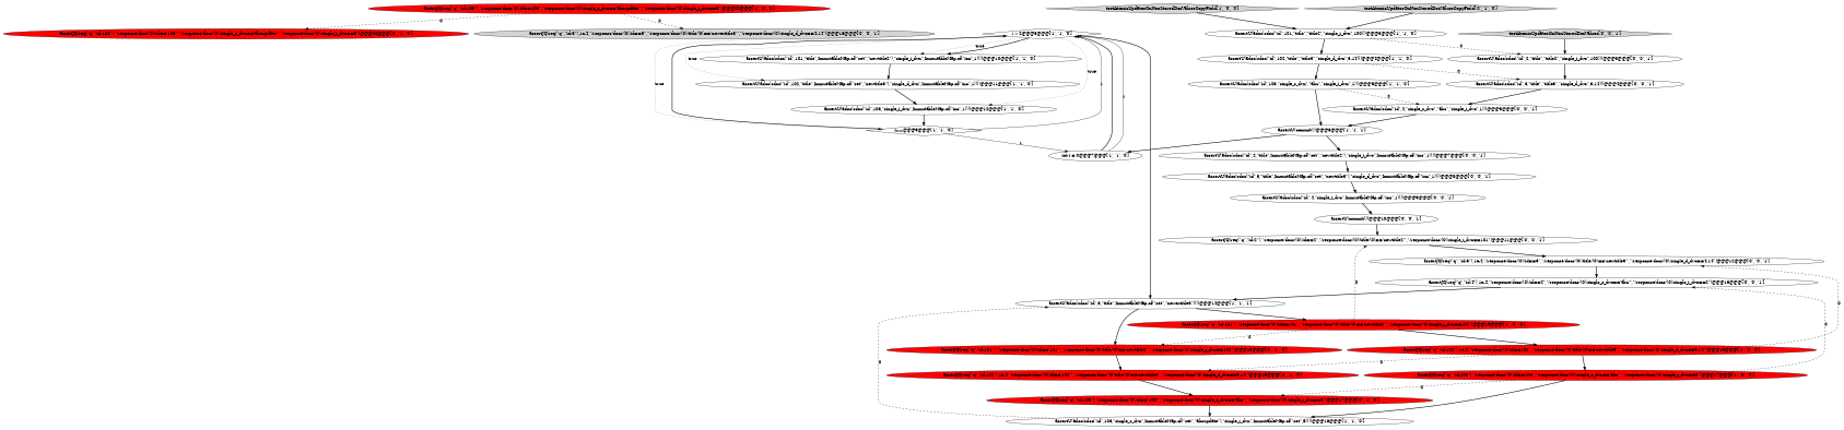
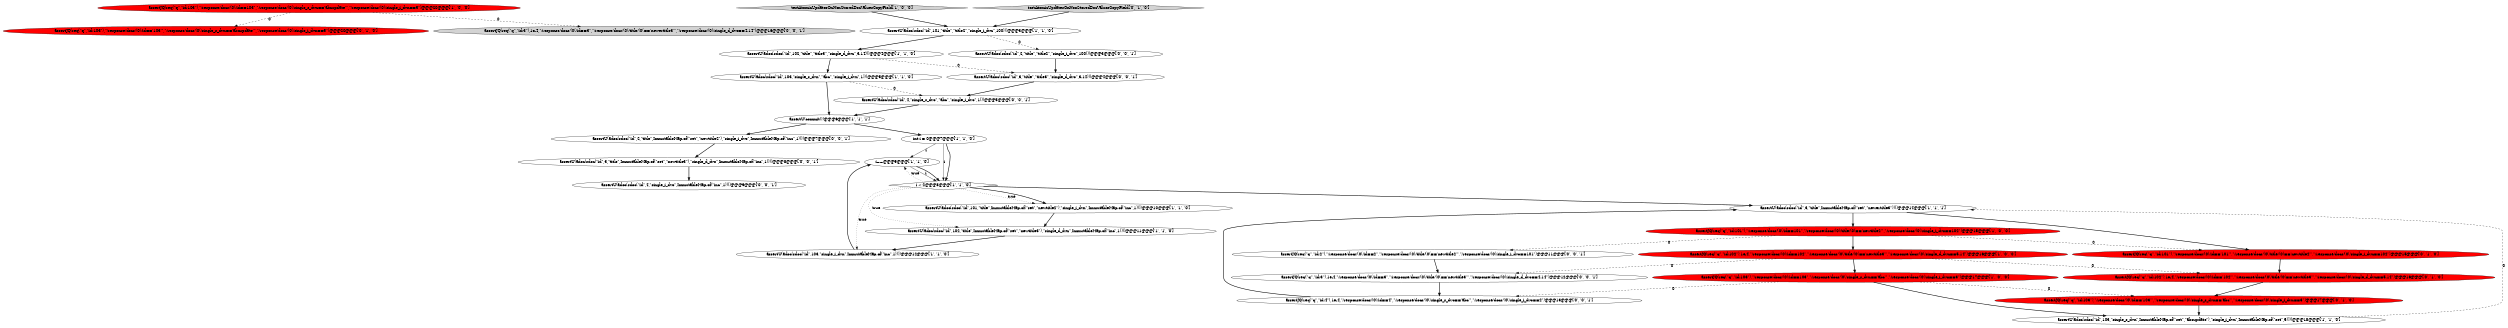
  digraph {
    node [fillcolor=white shape=ellipse style=filled]
    edge [style=bold]
    n1 [fillcolor=red label="assertJQ(req(\"q\",\"id:103\"),\"/response/docs/(0(/id=='103'\",\"/response/docs/(0(/single_s_dvn=='abcupdate'\",\"/response/docs/(0(/single_i_dvn==5\")@@@20@@@['0', '1', '0']"]
    n2 [label="assertU(adoc(sdoc(\"id\",4,\"single_i_dvo\",ImmutableMap.of(\"inc\",1))))@@@9@@@['0', '0', '1']"]
-   n3 [label="assertU(commit())@@@10@@@['0', '0', '1']"]
    n4 [label="assertJQ(req(\"q\",\"id:2\"),\"/response/docs/(0(/id==2\",\"/response/docs/(0(/title/(0(=='newtitle2'\",\"/response/docs/(0(/single_i_dvo==101\")@@@11@@@['0', '0', '1']"]
    n5 [label="assertU(adoc(sdoc(\"id\",4,\"single_s_dvo\",\"abc\",\"single_i_dvo\",1)))@@@5@@@['0', '0', '1']"]
    n6 [label="assertU(commit())@@@6@@@['1', '1', '1']"]
    n7 [label="assertU(adoc(sdoc(\"id\",2,\"title\",ImmutableMap.of(\"set\",\"newtitle2\"),\"single_i_dvo\",ImmutableMap.of(\"inc\",1))))@@@7@@@['0', '0', '1']"]
    n8 [label="int i = 0@@@7@@@['1', '1', '0']"]
    n9 [fillcolor=red label="assertJQ(req(\"q\",\"id:103\"),\"/response/docs/(0(/id==103\",\"/response/docs/(0(/single_s_dvn=='abcupdate'\",\"/response/docs/(0(/single_i_dvn==5\")@@@20@@@['1', '0', '0']"]
    n10 [fillcolor=lightgray label="assertJQ(req(\"q\",\"id:3\"),1e-4,\"/response/docs/(0(/id==3\",\"/response/docs/(0(/title/(0(=='newertitle3'\",\"/response/docs/(0(/single_d_dvo==4.14\")@@@16@@@['0', '0', '1']"]
    n11 [label="assertU(adoc(sdoc(\"id\",102,\"title\",ImmutableMap.of(\"set\",\"newtitle3\"),\"single_d_dvn\",ImmutableMap.of(\"inc\",1))))@@@11@@@['1', '1', '0']"]
    n12 [label="assertU(adoc(sdoc(\"id\",103,\"single_i_dvn\",ImmutableMap.of(\"inc\",1))))@@@12@@@['1', '1', '0']"]
-   n13 [label="i++@@@9@@@['1', '1', '0']" shape=diamond]
+   n13 [label="i++@@@9@@@['1', '1', '0']"]
    n14 [fillcolor=red label="assertJQ(req(\"q\",\"id:101\"),\"/response/docs/(0(/id==101\",\"/response/docs/(0(/title/(0(=='newtitle2'\",\"/response/docs/(0(/single_i_dvn==102\")@@@15@@@['1', '0', '0']"]
    n15 [fillcolor=red label="assertJQ(req(\"q\",\"id:102\"),1e-4,\"/response/docs/(0(/id==102\",\"/response/docs/(0(/title/(0(=='newtitle3'\",\"/response/docs/(0(/single_d_dvn==5.14\")@@@16@@@['1', '0', '0']"]
    n16 [fillcolor=red label="assertJQ(req(\"q\",\"id:101\"),\"/response/docs/(0(/id=='101'\",\"/response/docs/(0(/title/(0(=='newtitle2'\",\"/response/docs/(0(/single_i_dvn==102\")@@@15@@@['0', '1', '0']"]
    n17 [label="assertJQ(req(\"q\",\"id:3\"),1e-4,\"/response/docs/(0(/id==3\",\"/response/docs/(0(/title/(0(=='newtitle3'\",\"/response/docs/(0(/single_d_dvo==4.14\")@@@12@@@['0', '0', '1']"]
    n18 [fillcolor=red label="assertJQ(req(\"q\",\"id:102\"),1e-4,\"/response/docs/(0(/id=='102'\",\"/response/docs/(0(/title/(0(=='newtitle3'\",\"/response/docs/(0(/single_d_dvn==5.14\")@@@16@@@['0', '1', '0']"]
    n19 [fillcolor=red label="assertJQ(req(\"q\",\"id:103\"),\"/response/docs/(0(/id==103\",\"/response/docs/(0(/single_s_dvn=='abc'\",\"/response/docs/(0(/single_i_dvn==3\")@@@17@@@['1', '0', '0']"]
    n20 [fillcolor=red label="assertJQ(req(\"q\",\"id:103\"),\"/response/docs/(0(/id=='103'\",\"/response/docs/(0(/single_s_dvn=='abc'\",\"/response/docs/(0(/single_i_dvn==3\")@@@17@@@['0', '1', '0']"]
    n21 [label="assertU(adoc(sdoc(\"id\",103,\"single_s_dvn\",ImmutableMap.of(\"set\",\"abcupdate\"),\"single_i_dvn\",ImmutableMap.of(\"set\",5))))@@@18@@@['1', '1', '0']"]
    n22 [label="i < 2@@@8@@@['1', '1', '0']" shape=diamond]
    n23 [label="assertU(adoc(sdoc(\"id\",101,\"title\",ImmutableMap.of(\"set\",\"newtitle2\"),\"single_i_dvn\",ImmutableMap.of(\"inc\",1))))@@@10@@@['1', '1', '0']"]
    n24 [label="assertU(adoc(sdoc(\"id\",3,\"title\",ImmutableMap.of(\"set\",\"newertitle3\"))))@@@14@@@['1', '1', '1']"]
    n25 [label="assertU(adoc(sdoc(\"id\",101,\"title\",\"title2\",\"single_i_dvn\",100)))@@@3@@@['1', '1', '0']"]
    n26 [label="assertU(adoc(sdoc(\"id\",102,\"title\",\"title3\",\"single_d_dvn\",3.14)))@@@4@@@['1', '1', '0']"]
    n27 [label="assertU(adoc(sdoc(\"id\",2,\"title\",\"title2\",\"single_i_dvo\",100)))@@@3@@@['0', '0', '1']"]
    n28 [label="assertU(adoc(sdoc(\"id\",103,\"single_s_dvn\",\"abc\",\"single_i_dvn\",1)))@@@5@@@['1', '1', '0']"]
    n29 [label="assertU(adoc(sdoc(\"id\",3,\"title\",\"title3\",\"single_d_dvo\",3.14)))@@@4@@@['0', '0', '1']"]
    n30 [label="assertJQ(req(\"q\",\"id:4\"),1e-4,\"/response/docs/(0(/id==4\",\"/response/docs/(0(/single_s_dvo=='abc'\",\"/response/docs/(0(/single_i_dvo==2\")@@@13@@@['0', '0', '1']"]
    n31 [fillcolor=lightgray label="testAtomicUpdatesOnNonStoredDocValuesCopyField['1', '0', '0']" shape=diamond]
    n32 [label="assertU(adoc(sdoc(\"id\",3,\"title\",ImmutableMap.of(\"set\",\"newtitle3\"),\"single_d_dvo\",ImmutableMap.of(\"inc\",1))))@@@8@@@['0', '0', '1']"]
-   n33 [fillcolor=lightgray label="testAtomicUpdatesOnNonStoredDocValues['0', '0', '1']" shape=diamond]
    n34 [fillcolor=lightgray label="testAtomicUpdatesOnNonStoredDocValuesCopyField['0', '1', '0']" shape=diamond]
-   n2 -> n3
-   n3 -> n4
    n4 -> n17
    n5 -> n6
    n6 -> n7
    n6 -> n8
    n7 -> n32
-   n13 -> n8 [label=i style=solid]
+   n8 -> n13 [label=i style=solid]
    n8 -> n22 [label=i style=solid]
    n8 -> n22
    n9 -> n1 [label=0 style=dashed]
    n9 -> n10 [label=0 style=dashed]
    n11 -> n12
    n12 -> n13
    n13 -> n22 [label=i style=solid]
    n13 -> n22
    n14 -> n4 [label=0 style=dashed]
    n14 -> n15
    n14 -> n16 [label=0 style=dashed]
    n15 -> n17 [label=0 style=dashed]
    n15 -> n18 [label=0 style=dashed]
    n15 -> n19
    n16 -> n18
    n17 -> n30
    n18 -> n20
    n19 -> n20 [label=0 style=dashed]
    n19 -> n21
    n19 -> n30 [label=0 style=dashed]
    n20 -> n21
    n21 -> n24 [label=0 style=dashed]
    n22 -> n11 [label=true style=dotted]
    n22 -> n12 [label=true style=dotted]
    n22 -> n13 [label=true style=dotted]
    n22 -> n23 [label=true style=dotted]
    n22 -> n23
    n22 -> n24
    n23 -> n11
    n24 -> n14
    n24 -> n16
    n25 -> n26
    n25 -> n27 [label=0 style=dashed]
    n26 -> n28
    n26 -> n29 [label=0 style=dashed]
    n27 -> n29
    n28 -> n5 [label=0 style=dashed]
    n28 -> n6
    n29 -> n5
    n30 -> n24
    n31 -> n25
    n32 -> n2
-   n33 -> n27
    n34 -> n25
  }
